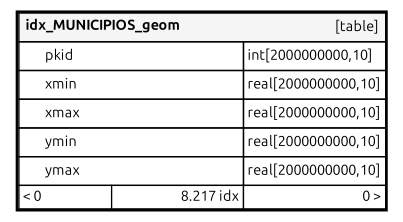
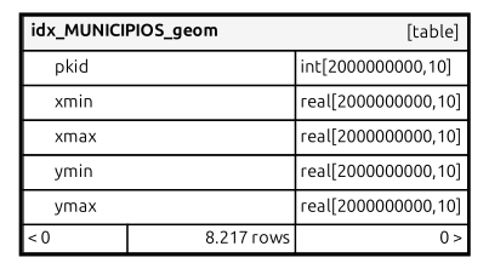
  digraph {
    bgcolor="#ffffff"
    fontname=Ubuntu
    fontsize=11
    nodesep=0.18
    rankdir=RL
    ranksep=0.46
    ration=compress
-   n1 [fontname=Ubuntu fontsize=11 label=<     <TABLE BORDER="2" CELLBORDER="1" CELLSPACING="0" BGCOLOR="#ffffff">       <TR><TD COLSPAN="4"  BGCOLOR="#f5f5f5"><TABLE BORDER="0" CELLSPACING="0"><TR><TD ALIGN="LEFT"><B>idx_MUNICIPIOS_geom</B></TD><TD ALIGN="RIGHT">[table]</TD></TR></TABLE></TD></TR>       <TR><TD PORT="pkid" COLSPAN="2" ALIGN="LEFT"><TABLE BORDER="0" CELLSPACING="0" ALIGN="LEFT"><TR ALIGN="LEFT"><TD ALIGN="LEFT" FIXEDSIZE="TRUE" WIDTH="15" HEIGHT="16"></TD><TD ALIGN="LEFT" FIXEDSIZE="TRUE" WIDTH="151" HEIGHT="16">pkid</TD></TR></TABLE></TD><TD PORT="pkid.type" ALIGN="LEFT">int[2000000000,10]</TD></TR>       <TR><TD PORT="xmin" COLSPAN="2" ALIGN="LEFT"><TABLE BORDER="0" CELLSPACING="0" ALIGN="LEFT"><TR ALIGN="LEFT"><TD ALIGN="LEFT" FIXEDSIZE="TRUE" WIDTH="15" HEIGHT="16"></TD><TD ALIGN="LEFT" FIXEDSIZE="TRUE" WIDTH="151" HEIGHT="16">xmin</TD></TR></TABLE></TD><TD PORT="xmin.type" ALIGN="LEFT">real[2000000000,10]</TD></TR>       <TR><TD PORT="xmax" COLSPAN="2" ALIGN="LEFT"><TABLE BORDER="0" CELLSPACING="0" ALIGN="LEFT"><TR ALIGN="LEFT"><TD ALIGN="LEFT" FIXEDSIZE="TRUE" WIDTH="15" HEIGHT="16"></TD><TD ALIGN="LEFT" FIXEDSIZE="TRUE" WIDTH="151" HEIGHT="16">xmax</TD></TR></TABLE></TD><TD PORT="xmax.type" ALIGN="LEFT">real[2000000000,10]</TD></TR>       <TR><TD PORT="ymin" COLSPAN="2" ALIGN="LEFT"><TABLE BORDER="0" CELLSPACING="0" ALIGN="LEFT"><TR ALIGN="LEFT"><TD ALIGN="LEFT" FIXEDSIZE="TRUE" WIDTH="15" HEIGHT="16"></TD><TD ALIGN="LEFT" FIXEDSIZE="TRUE" WIDTH="151" HEIGHT="16">ymin</TD></TR></TABLE></TD><TD PORT="ymin.type" ALIGN="LEFT">real[2000000000,10]</TD></TR>       <TR><TD PORT="ymax" COLSPAN="2" ALIGN="LEFT"><TABLE BORDER="0" CELLSPACING="0" ALIGN="LEFT"><TR ALIGN="LEFT"><TD ALIGN="LEFT" FIXEDSIZE="TRUE" WIDTH="15" HEIGHT="16"></TD><TD ALIGN="LEFT" FIXEDSIZE="TRUE" WIDTH="151" HEIGHT="16">ymax</TD></TR></TABLE></TD><TD PORT="ymax.type" ALIGN="LEFT">real[2000000000,10]</TD></TR>       <TR><TD ALIGN="LEFT" BGCOLOR="#ffffff">&lt; 0</TD><TD ALIGN="RIGHT" BGCOLOR="#ffffff">8.217 idx</TD><TD ALIGN="RIGHT" BGCOLOR="#ffffff">0 &gt;</TD></TR>     </TABLE>> shape=plaintext]
+   n1 [fontname=Ubuntu fontsize=11 label=<     <TABLE BORDER="2" CELLBORDER="1" CELLSPACING="0" BGCOLOR="#ffffff">       <TR><TD COLSPAN="4"  BGCOLOR="#f5f5f5"><TABLE BORDER="0" CELLSPACING="0"><TR><TD ALIGN="LEFT"><B>idx_MUNICIPIOS_geom</B></TD><TD ALIGN="RIGHT">[table]</TD></TR></TABLE></TD></TR>       <TR><TD PORT="pkid" COLSPAN="2" ALIGN="LEFT"><TABLE BORDER="0" CELLSPACING="0" ALIGN="LEFT"><TR ALIGN="LEFT"><TD ALIGN="LEFT" FIXEDSIZE="TRUE" WIDTH="15" HEIGHT="16"></TD><TD ALIGN="LEFT" FIXEDSIZE="TRUE" WIDTH="151" HEIGHT="16">pkid</TD></TR></TABLE></TD><TD PORT="pkid.type" ALIGN="LEFT">int[2000000000,10]</TD></TR>       <TR><TD PORT="xmin" COLSPAN="2" ALIGN="LEFT"><TABLE BORDER="0" CELLSPACING="0" ALIGN="LEFT"><TR ALIGN="LEFT"><TD ALIGN="LEFT" FIXEDSIZE="TRUE" WIDTH="15" HEIGHT="16"></TD><TD ALIGN="LEFT" FIXEDSIZE="TRUE" WIDTH="151" HEIGHT="16">xmin</TD></TR></TABLE></TD><TD PORT="xmin.type" ALIGN="LEFT">real[2000000000,10]</TD></TR>       <TR><TD PORT="xmax" COLSPAN="2" ALIGN="LEFT"><TABLE BORDER="0" CELLSPACING="0" ALIGN="LEFT"><TR ALIGN="LEFT"><TD ALIGN="LEFT" FIXEDSIZE="TRUE" WIDTH="15" HEIGHT="16"></TD><TD ALIGN="LEFT" FIXEDSIZE="TRUE" WIDTH="151" HEIGHT="16">xmax</TD></TR></TABLE></TD><TD PORT="xmax.type" ALIGN="LEFT">real[2000000000,10]</TD></TR>       <TR><TD PORT="ymin" COLSPAN="2" ALIGN="LEFT"><TABLE BORDER="0" CELLSPACING="0" ALIGN="LEFT"><TR ALIGN="LEFT"><TD ALIGN="LEFT" FIXEDSIZE="TRUE" WIDTH="15" HEIGHT="16"></TD><TD ALIGN="LEFT" FIXEDSIZE="TRUE" WIDTH="151" HEIGHT="16">ymin</TD></TR></TABLE></TD><TD PORT="ymin.type" ALIGN="LEFT">real[2000000000,10]</TD></TR>       <TR><TD PORT="ymax" COLSPAN="2" ALIGN="LEFT"><TABLE BORDER="0" CELLSPACING="0" ALIGN="LEFT"><TR ALIGN="LEFT"><TD ALIGN="LEFT" FIXEDSIZE="TRUE" WIDTH="15" HEIGHT="16"></TD><TD ALIGN="LEFT" FIXEDSIZE="TRUE" WIDTH="151" HEIGHT="16">ymax</TD></TR></TABLE></TD><TD PORT="ymax.type" ALIGN="LEFT">real[2000000000,10]</TD></TR>       <TR><TD ALIGN="LEFT" BGCOLOR="#ffffff">&lt; 0</TD><TD ALIGN="RIGHT" BGCOLOR="#ffffff">8.217 rows</TD><TD ALIGN="RIGHT" BGCOLOR="#ffffff">0 &gt;</TD></TR>     </TABLE>> shape=plaintext]
  }
